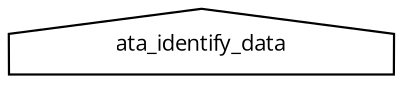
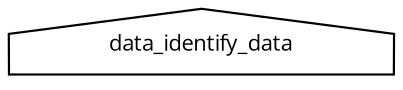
  digraph {
    rankdir=LR
    fontname="Open Sans"
-   n1 [color=black fillcolor=white fontname="Open Sans" fontsize=10 height=0.2 label=ata_identify_data shape=house style=filled width=0.4]
+   n1 [color=black fillcolor=white fontname="Open Sans" fontsize=10 height=0.2 label=data_identify_data shape=house style=filled width=0.4]
  }
